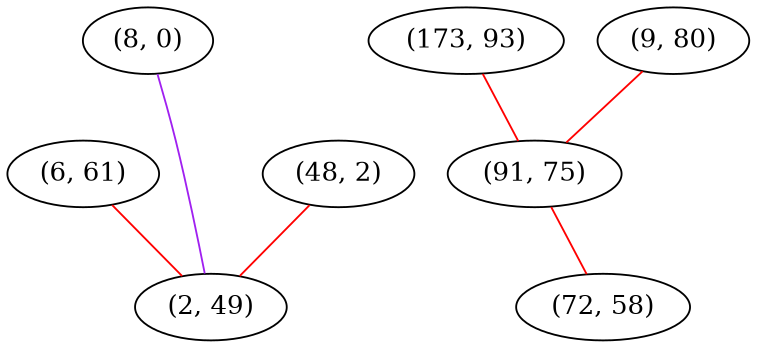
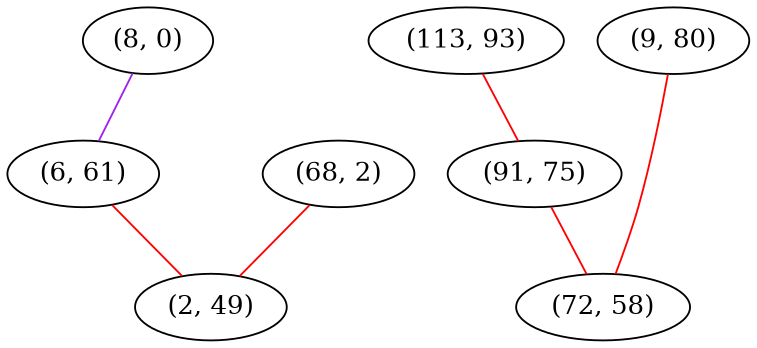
  graph {
    edge [color=red weight=1]
    n1 [label="(6, 61)"]
    "(2, 49)"
    "(9, 80)"
    "(91, 75)"
-   "(113, 93)" [label="(173, 93)"]
+   "(113, 93)"
    "(72, 58)"
    n7 [label="(8, 0)"]
-   "(68, 2)" [label="(48, 2)"]
+   "(68, 2)"
    n1 -- "(2, 49)"
-   "(9, 80)" -- "(91, 75)"
+   "(9, 80)" -- "(72, 58)"
    "(91, 75)" -- "(72, 58)"
    "(113, 93)" -- "(91, 75)"
-   n7 -- "(2, 49)" [color=purple weight=4]
+   n7 -- n1 [color=purple weight=4]
    "(68, 2)" -- "(2, 49)"
  }
